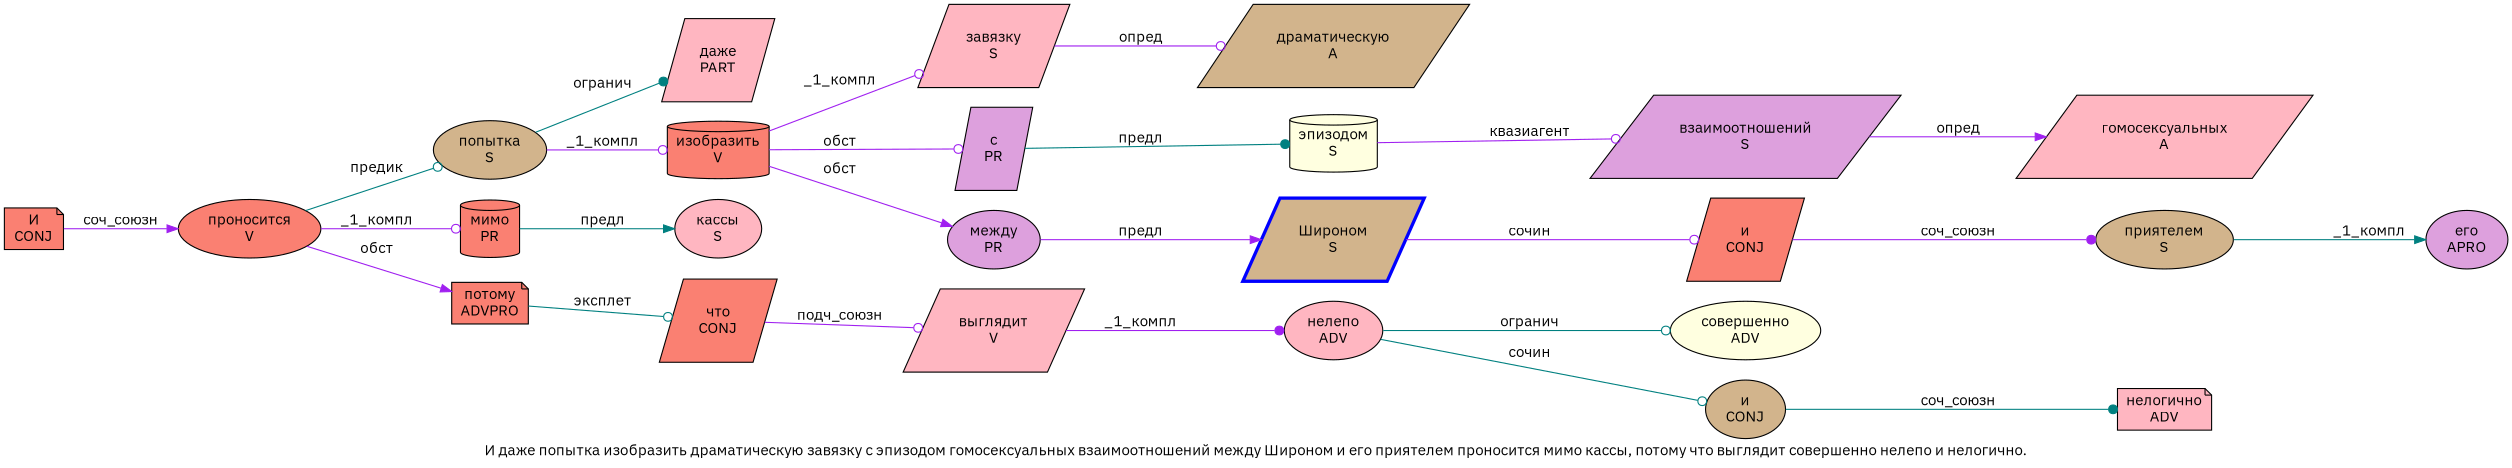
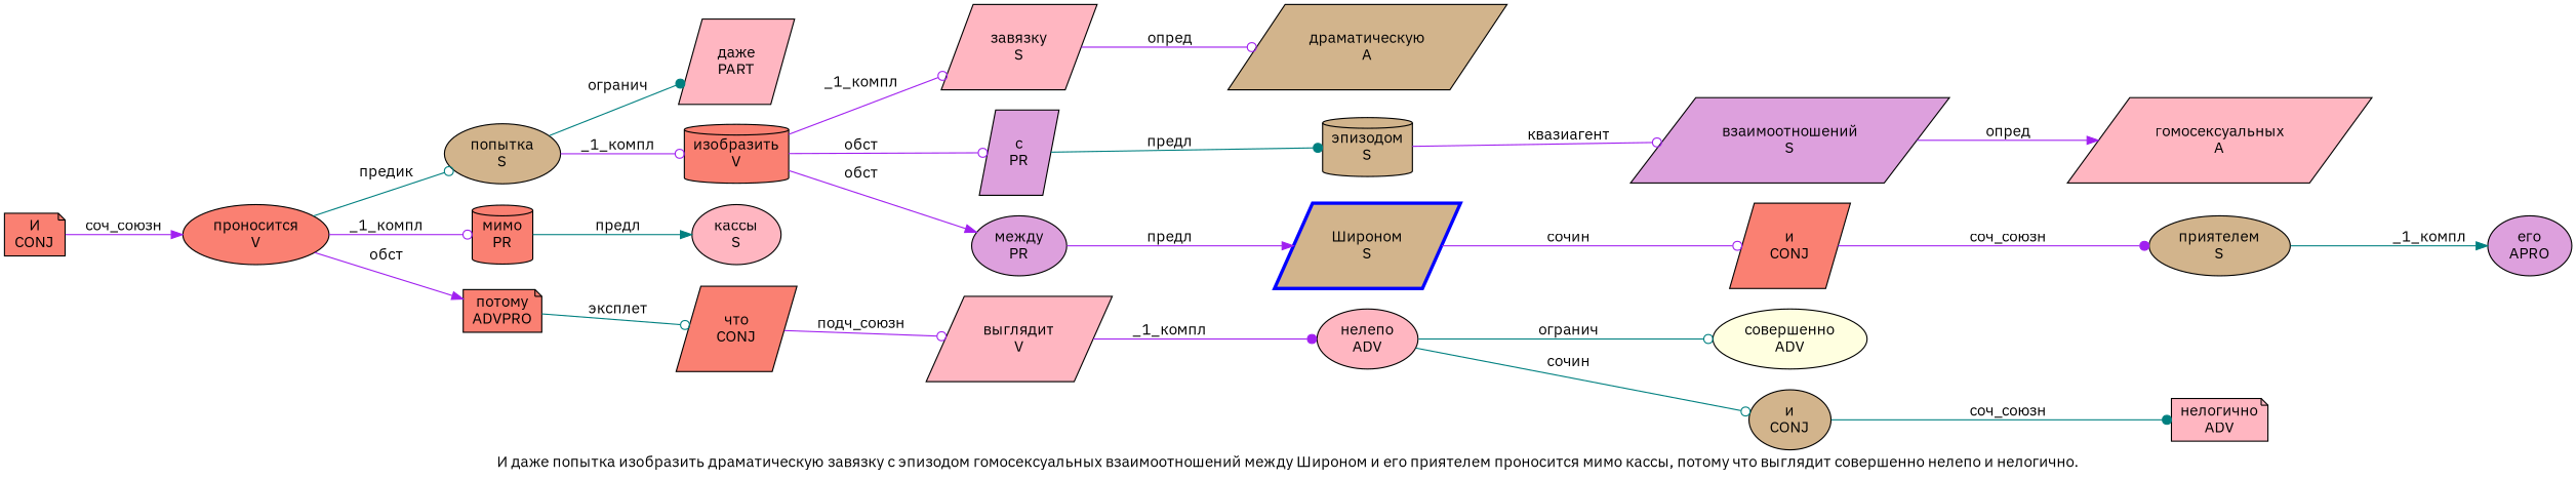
  digraph {
    fontname="IBM Plex Sans"
    label="И даже попытка изобразить драматическую завязку с эпизодом гомосексуальных взаимоотношений между Широном и его приятелем проносится мимо кассы, потому что выглядит совершенно нелепо и нелогично."
    rankdir=LR
    node [fillcolor=salmon fontname="IBM Plex Sans" penwidth=1 shape=parallelogram style=filled]
    edge [arrowhead=odot color=purple fontname="IBM Plex Sans"]
    n1 [label="И\nCONJ" shape=note]
    n2 [label="проносится\nV" shape=ellipse]
    n3 [fillcolor=tan label="попытка\nS" shape=ellipse]
    n4 [label="мимо\nPR" shape=cylinder]
    n5 [label="потому\nADVPRO" shape=note]
    n6 [fillcolor=lightpink label="даже\nPART"]
    n7 [label="изобразить\nV" shape=cylinder]
    n8 [fillcolor=lightpink label="завязку\nS"]
    n9 [fillcolor=plum label="с\nPR"]
    n10 [fillcolor=plum label="между\nPR" shape=ellipse]
    n11 [fillcolor=tan label="драматическую\nA"]
-   n12 [fillcolor=lightyellow label="эпизодом\nS" shape=cylinder]
+   n12 [fillcolor=tan label="эпизодом\nS" shape=cylinder]
    n13 [color=blue fillcolor=tan label="Широном\nS" penwidth=3]
    n14 [fillcolor=plum label="взаимоотношений\nS"]
    n15 [fillcolor=lightpink label="гомосексуальных\nA"]
    n16 [label="и\nCONJ"]
    n17 [fillcolor=tan label="приятелем\nS" shape=ellipse]
    n18 [fillcolor=plum label="его\nAPRO" shape=ellipse]
    n19 [fillcolor=lightpink label="кассы\nS" shape=ellipse]
    n20 [label="что\nCONJ"]
    n21 [fillcolor=lightpink label="выглядит\nV"]
    n22 [fillcolor=lightpink label="нелепо\nADV" shape=ellipse]
    n23 [fillcolor=lightyellow label="совершенно\nADV" shape=ellipse]
    n24 [fillcolor=tan label="и\nCONJ" shape=ellipse]
    n25 [fillcolor=lightpink label="нелогично\nADV" shape=note]
    n1 -> n2 [arrowhead=normal label="соч_союзн"]
    n2 -> n3 [color=teal label="предик"]
    n2 -> n4 [label="_1_компл"]
    n2 -> n5 [arrowhead=normal label="обст"]
    n3 -> n6 [arrowhead=dot color=teal label="огранич"]
    n3 -> n7 [label="_1_компл"]
    n4 -> n19 [arrowhead=normal color=teal label="предл"]
    n5 -> n20 [color=teal label="эксплет"]
    n7 -> n8 [label="_1_компл"]
    n7 -> n9 [label="обст"]
    n7 -> n10 [arrowhead=normal label="обст"]
    n8 -> n11 [label="опред"]
    n9 -> n12 [arrowhead=dot color=teal label="предл"]
    n10 -> n13 [arrowhead=normal label="предл"]
    n12 -> n14 [label="квазиагент"]
    n13 -> n16 [label="сочин"]
    n14 -> n15 [arrowhead=normal label="опред"]
    n16 -> n17 [arrowhead=dot label="соч_союзн"]
    n17 -> n18 [arrowhead=normal color=teal label="_1_компл"]
    n20 -> n21 [label="подч_союзн"]
    n21 -> n22 [arrowhead=dot label="_1_компл"]
    n22 -> n23 [color=teal label="огранич"]
    n22 -> n24 [color=teal label="сочин"]
    n24 -> n25 [arrowhead=dot color=teal label="соч_союзн"]
  }
